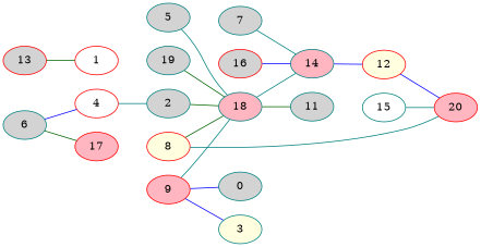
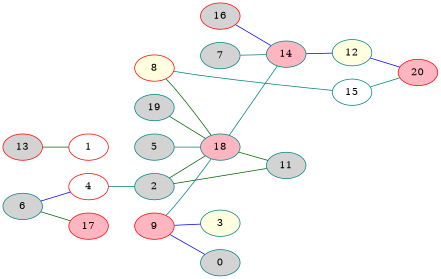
  digraph {
    rankdir=LR
    node [color=teal fillcolor=lightgrey style=filled]
    edge [color=teal dir=none]
    5
    18 [fillcolor=lightpink]
    14 [fillcolor=lightpink]
    13 [color=red]
    19
    6
    17 [color=red fillcolor=lightpink]
    4 [color=red fillcolor=white]
    2
-   12 [color=red fillcolor=lightyellow]
+   12 [fillcolor=lightyellow]
    n11 [color=red fillcolor=lightpink label=20]
    11
    15 [fillcolor=white]
    1 [color=red fillcolor=white]
    7
    9 [color=red fillcolor=lightpink]
    0
    3 [fillcolor=lightyellow]
    8 [color=red fillcolor=lightyellow]
    16 [color=red]
    subgraph sub_1 {
      5
      18
      14
      13
      19
      6
      17
      4
      2
      12
      n11
      11
      15
      1
      7
      9
      0
      3
      8
      16
    }
    5 -> 18
    18 -> 14
    18 -> 11 [color=darkgreen]
    14 -> 12 [color=blue]
    13 -> 1 [color=darkgreen]
    19 -> 18 [color=darkgreen]
    6 -> 17 [color=darkgreen]
    6 -> 4 [color=blue]
    4 -> 2
    2 -> 18 [color=darkgreen]
+   2 -> 11 [color=darkgreen]
    12 -> n11 [color=blue]
    15 -> n11
    7 -> 14
    9 -> 18
    9 -> 0 [color=blue]
    9 -> 3 [color=blue]
    8 -> 18 [color=darkgreen]
-   8 -> n11
+   8 -> 15
    16 -> 14 [color=blue]
  }
